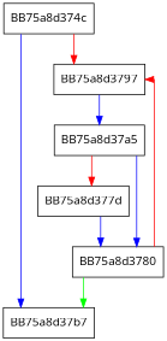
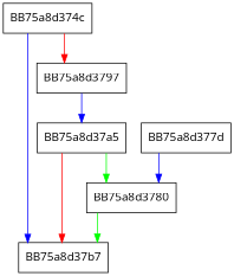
  digraph {
    fontname="Open Sans"
    splines=ortho
    node [fontname="Open Sans" shape=box]
    edge [color=blue fontname="Open Sans"]
    BB75a8d374c
    BB75a8d37b7
    BB75a8d3797
    BB75a8d377d
    BB75a8d3780
    BB75a8d37a5
    BB75a8d374c -> BB75a8d37b7
    BB75a8d374c -> BB75a8d3797 [color=red]
    BB75a8d3797 -> BB75a8d37a5
    BB75a8d377d -> BB75a8d3780
    BB75a8d3780 -> BB75a8d37b7 [color=green]
-   BB75a8d3780 -> BB75a8d3797 [color=red]
-   BB75a8d37a5 -> BB75a8d377d [color=red]
-   BB75a8d37a5 -> BB75a8d3780
+   BB75a8d37a5 -> BB75a8d37b7 [color=red]
+   BB75a8d37a5 -> BB75a8d3780 [color=green]
  }
